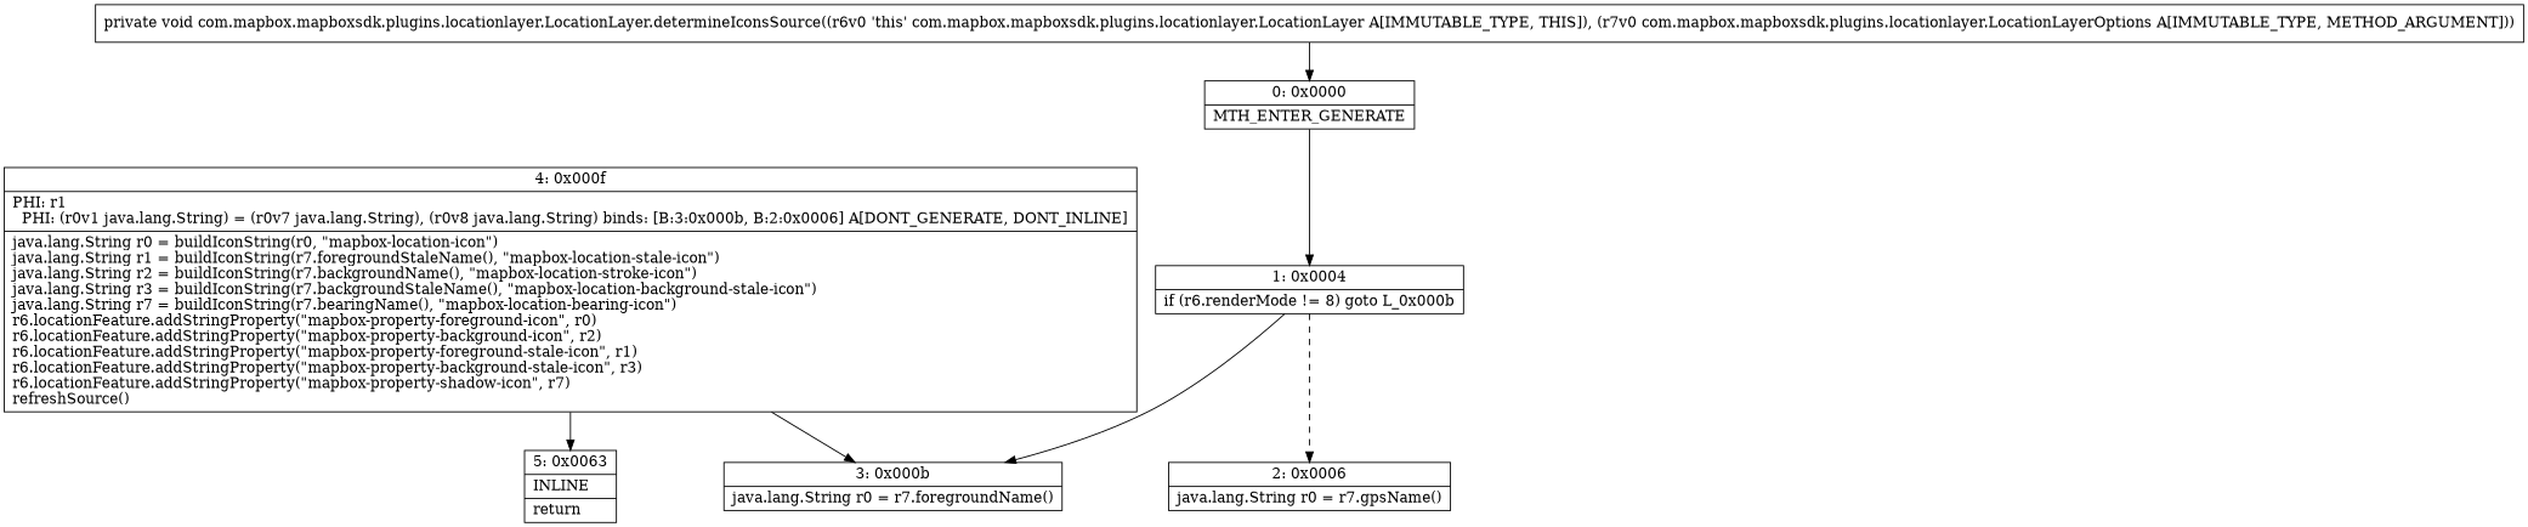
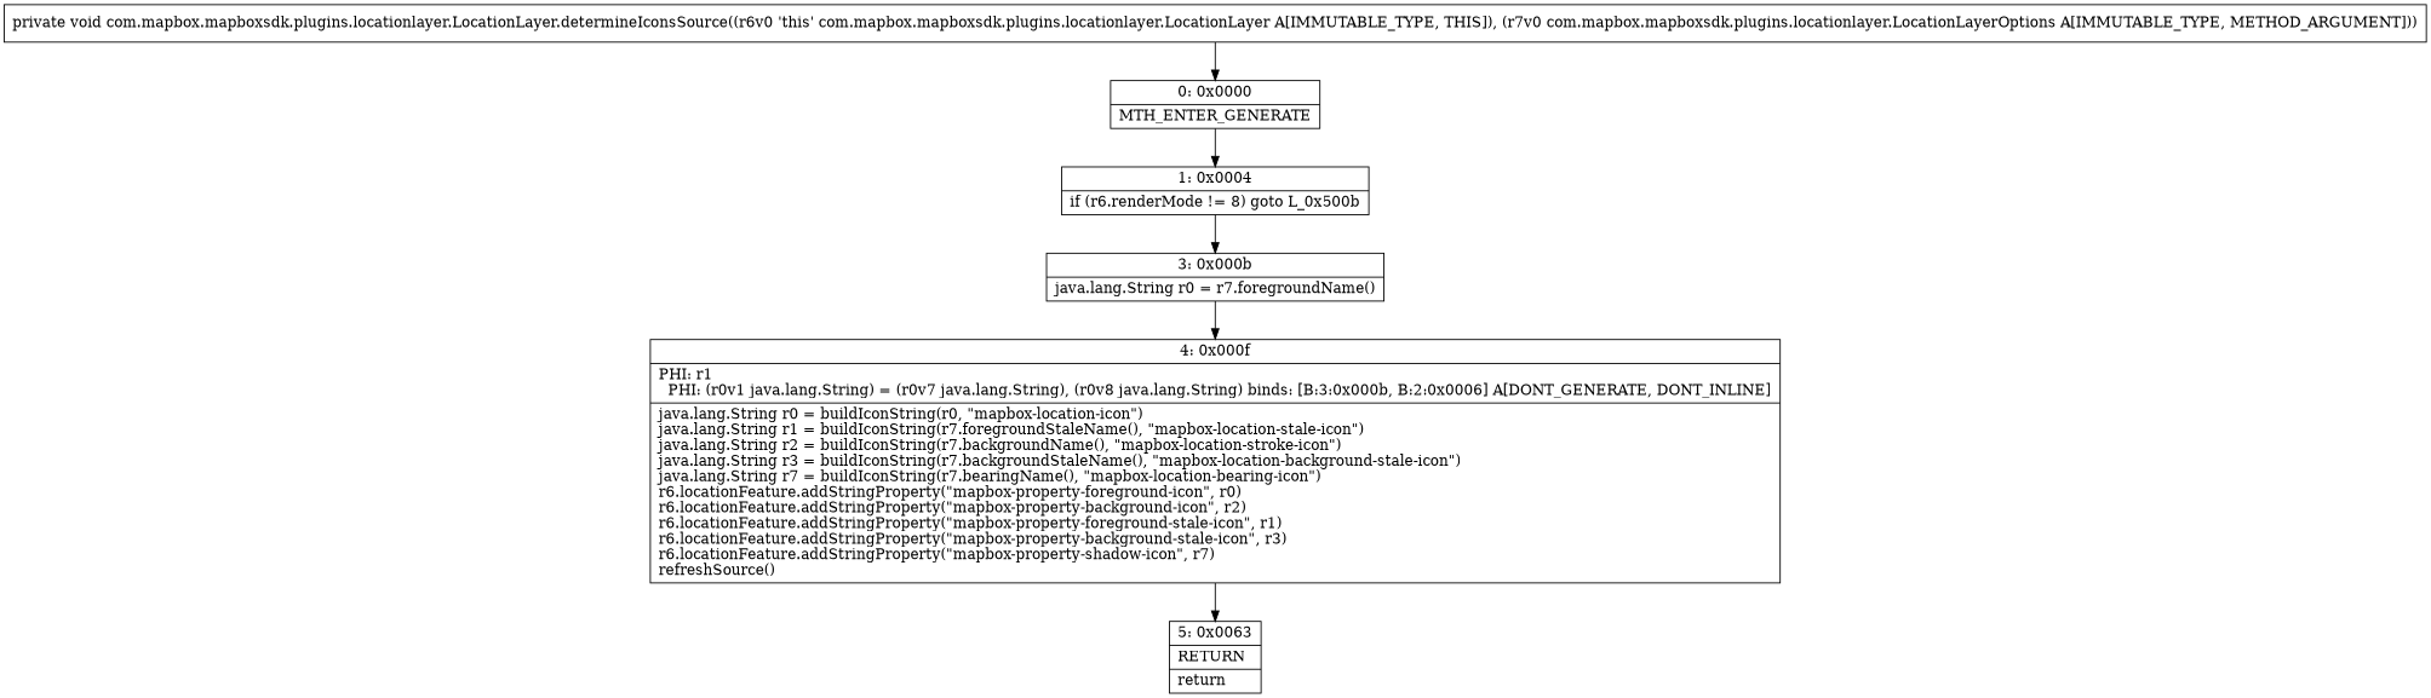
  digraph {
    node [shape=record]
    n1 [label="{0\:\ 0x0000|MTH_ENTER_GENERATE\l}"]
-   n2 [label="{1\:\ 0x0004|if (r6.renderMode != 8) goto L_0x000b\l}"]
-   n3 [label="{2\:\ 0x0006|java.lang.String r0 = r7.gpsName()\l}"]
+   n2 [label="{1\:\ 0x0004|if (r6.renderMode != 8) goto L_0x500b\l}"]
    n4 [label="{3\:\ 0x000b|java.lang.String r0 = r7.foregroundName()\l}"]
    n5 [label="{4\:\ 0x000f|PHI: r1 \l  PHI: (r0v1 java.lang.String) = (r0v7 java.lang.String), (r0v8 java.lang.String) binds: [B:3:0x000b, B:2:0x0006] A[DONT_GENERATE, DONT_INLINE]\l|java.lang.String r0 = buildIconString(r0, \"mapbox\-location\-icon\")\ljava.lang.String r1 = buildIconString(r7.foregroundStaleName(), \"mapbox\-location\-stale\-icon\")\ljava.lang.String r2 = buildIconString(r7.backgroundName(), \"mapbox\-location\-stroke\-icon\")\ljava.lang.String r3 = buildIconString(r7.backgroundStaleName(), \"mapbox\-location\-background\-stale\-icon\")\ljava.lang.String r7 = buildIconString(r7.bearingName(), \"mapbox\-location\-bearing\-icon\")\lr6.locationFeature.addStringProperty(\"mapbox\-property\-foreground\-icon\", r0)\lr6.locationFeature.addStringProperty(\"mapbox\-property\-background\-icon\", r2)\lr6.locationFeature.addStringProperty(\"mapbox\-property\-foreground\-stale\-icon\", r1)\lr6.locationFeature.addStringProperty(\"mapbox\-property\-background\-stale\-icon\", r3)\lr6.locationFeature.addStringProperty(\"mapbox\-property\-shadow\-icon\", r7)\lrefreshSource()\l}"]
-   n6 [label="{5\:\ 0x0063|INLINE\l|return\l}"]
+   n6 [label="{5\:\ 0x0063|RETURN\l|return\l}"]
    n7 [label="{private void com.mapbox.mapboxsdk.plugins.locationlayer.LocationLayer.determineIconsSource((r6v0 'this' com.mapbox.mapboxsdk.plugins.locationlayer.LocationLayer A[IMMUTABLE_TYPE, THIS]), (r7v0 com.mapbox.mapboxsdk.plugins.locationlayer.LocationLayerOptions A[IMMUTABLE_TYPE, METHOD_ARGUMENT])) }"]
    n1 -> n2
-   n2 -> n3 [style=dashed]
    n2 -> n4
-   n5 -> n4
+   n4 -> n5
    n5 -> n6
    n7 -> n1
  }
